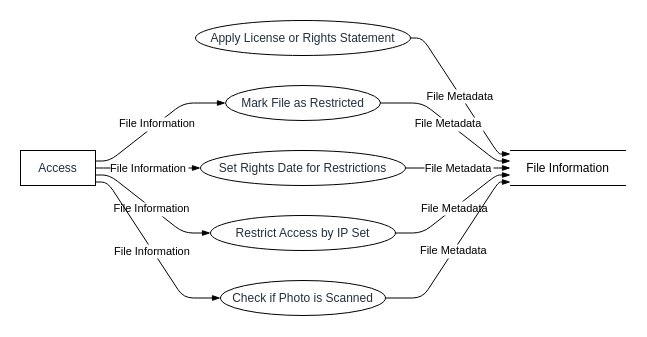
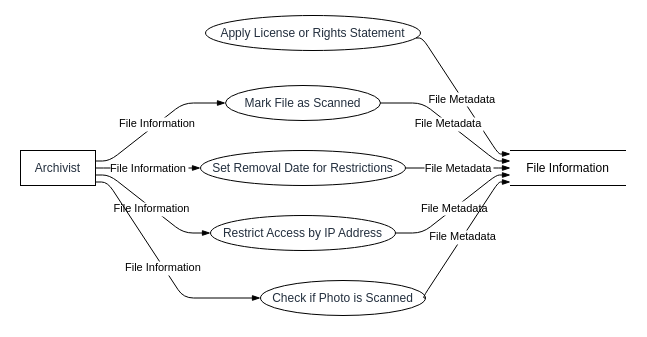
  <mxCell id="0" />
  <mxCell id="1" parent="0" />
- <mxCell id="2" value="Access" style="shape=rectangle;whiteSpace=wrap;html=1;fillColor=#ffffff;strokeColor=#000000;align=center;verticalAlign=middle;fontColor=#232F3E;" vertex="1" parent="1"><mxGeometry y="150" width="75" height="35" as="geometry" x="20" /></mxCell>
- <mxCell id="3" value="Apply License or Rights Statement" style="shape=ellipse;perimeter=ellipsePerimeter;whiteSpace=wrap;html=1;fillColor=#ffffff;strokeColor=#000000;align=center;verticalAlign=middle;fontColor=#232F3E;" vertex="1" parent="1"><mxGeometry x="195" width="215" height="35" as="geometry" y="20" /></mxCell>
- <mxCell id="4" value="Mark File as Restricted" style="shape=ellipse;perimeter=ellipsePerimeter;whiteSpace=wrap;html=1;fillColor=#ffffff;strokeColor=#000000;align=center;verticalAlign=middle;fontColor=#232F3E;" vertex="1" parent="1"><mxGeometry x="225" y="85" width="155" height="35" as="geometry" /></mxCell>
- <mxCell id="5" value="Set Rights Date for Restrictions" style="shape=ellipse;perimeter=ellipsePerimeter;whiteSpace=wrap;html=1;fillColor=#ffffff;strokeColor=#000000;align=center;verticalAlign=middle;fontColor=#232F3E;" vertex="1" parent="1"><mxGeometry x="200" y="150" width="205" height="35" as="geometry" /></mxCell>
- <mxCell id="6" value="Restrict Access by IP Set" style="shape=ellipse;perimeter=ellipsePerimeter;whiteSpace=wrap;html=1;fillColor=#ffffff;strokeColor=#000000;align=center;verticalAlign=middle;fontColor=#232F3E;" vertex="1" parent="1"><mxGeometry x="210" y="215" width="185" height="35" as="geometry" /></mxCell>
- <mxCell id="7" value="Check if Photo is Scanned" style="shape=ellipse;perimeter=ellipsePerimeter;whiteSpace=wrap;html=1;fillColor=#ffffff;strokeColor=#000000;align=center;verticalAlign=middle;fontColor=#232F3E;" vertex="1" parent="1"><mxGeometry x="220" y="280" width="165" height="35" as="geometry" /></mxCell>
+ <mxCell id="2" value="Archivist" style="shape=rectangle;whiteSpace=wrap;html=1;fillColor=#ffffff;strokeColor=#000000;align=center;verticalAlign=middle;fontColor=#232F3E;" vertex="1" parent="1"><mxGeometry y="150" width="75" height="35" as="geometry" x="20" /></mxCell>
+ <mxCell id="3" value="Apply License or Rights Statement" style="shape=ellipse;perimeter=ellipsePerimeter;whiteSpace=wrap;html=1;fillColor=#ffffff;strokeColor=#000000;align=center;verticalAlign=middle;fontColor=#232F3E;" vertex="1" parent="1"><mxGeometry x="205" y="15" width="215" height="35" as="geometry" /></mxCell>
+ <mxCell id="4" value="Mark File as Scanned" style="shape=ellipse;perimeter=ellipsePerimeter;whiteSpace=wrap;html=1;fillColor=#ffffff;strokeColor=#000000;align=center;verticalAlign=middle;fontColor=#232F3E;" vertex="1" parent="1"><mxGeometry x="225" y="85" width="155" height="35" as="geometry" /></mxCell>
+ <mxCell id="5" value="Set Removal Date for Restrictions" style="shape=ellipse;perimeter=ellipsePerimeter;whiteSpace=wrap;html=1;fillColor=#ffffff;strokeColor=#000000;align=center;verticalAlign=middle;fontColor=#232F3E;" vertex="1" parent="1"><mxGeometry x="200" y="150" width="205" height="35" as="geometry" /></mxCell>
+ <mxCell id="6" value="Restrict Access by IP Address" style="shape=ellipse;perimeter=ellipsePerimeter;whiteSpace=wrap;html=1;fillColor=#ffffff;strokeColor=#000000;align=center;verticalAlign=middle;fontColor=#232F3E;" vertex="1" parent="1"><mxGeometry x="210" y="215" width="185" height="35" as="geometry" /></mxCell>
+ <mxCell id="7" value="Check if Photo is Scanned" style="shape=ellipse;perimeter=ellipsePerimeter;whiteSpace=wrap;html=1;fillColor=#ffffff;strokeColor=#000000;align=center;verticalAlign=middle;fontColor=#232F3E;" vertex="1" parent="1"><mxGeometry x="260" y="280" width="165" height="35" as="geometry" /></mxCell>
  <mxCell id="8" value="File Information" style="html=1;dashed=0;whiteSpace=wrap;shape=partialRectangle;right=0;left=0;" vertex="1" parent="1"><mxGeometry x="510" y="150" width="115" height="35" as="geometry" /></mxCell>
  <mxCell id="9" value="File Information" style="endArrow=blockThin;endFill=1;fontSize=11;orthogonal=1;noEdgeStyle=1;" edge="1" parent="1" source="2" target="4"><mxGeometry relative="1" as="geometry"><Array as="points"><mxPoint x="109" y="160.5" /><mxPoint x="183" y="102.5" /></Array></mxGeometry></mxCell>
  <mxCell id="10" value="File Information" style="endArrow=blockThin;endFill=1;fontSize=11;orthogonal=1;noEdgeStyle=1;" edge="1" parent="1" source="2" target="5"><mxGeometry relative="1" as="geometry"><Array as="points"><mxPoint x="111" y="167.5" /><mxPoint x="183" y="167.5" /></Array></mxGeometry></mxCell>
  <mxCell id="11" value="File Information" style="endArrow=blockThin;endFill=1;fontSize=11;orthogonal=1;noEdgeStyle=1;" edge="1" parent="1" source="2" target="6"><mxGeometry relative="1" as="geometry"><Array as="points"><mxPoint x="109" y="174.5" /><mxPoint x="183" y="232.5" /></Array></mxGeometry></mxCell>
  <mxCell id="12" value="File Information" style="endArrow=blockThin;endFill=1;fontSize=11;orthogonal=1;noEdgeStyle=1;" edge="1" parent="1" source="2" target="7"><mxGeometry relative="1" as="geometry"><Array as="points"><mxPoint x="107" y="181.5" /><mxPoint x="183" y="297.5" /></Array></mxGeometry></mxCell>
  <mxCell id="13" value="File Metadata" style="endArrow=blockThin;endFill=1;fontSize=11;orthogonal=1;noEdgeStyle=1;" edge="1" parent="1" source="3" target="8"><mxGeometry relative="1" as="geometry"><Array as="points"><mxPoint x="422" y="37.5" /><mxPoint x="498" y="153.5" /></Array></mxGeometry></mxCell>
  <mxCell id="14" value="File Metadata" style="endArrow=blockThin;endFill=1;fontSize=11;orthogonal=1;noEdgeStyle=1;" edge="1" parent="1" source="4" target="8"><mxGeometry relative="1" as="geometry"><Array as="points"><mxPoint x="422" y="102.5" /><mxPoint x="496" y="160.5" /></Array></mxGeometry></mxCell>
  <mxCell id="15" value="File Metadata" style="endArrow=blockThin;endFill=1;fontSize=11;orthogonal=1;noEdgeStyle=1;" edge="1" parent="1" source="5" target="8"><mxGeometry relative="1" as="geometry"><Array as="points"><mxPoint x="422" y="167.5" /><mxPoint x="494" y="167.5" /></Array></mxGeometry></mxCell>
  <mxCell id="16" value="File Metadata" style="endArrow=blockThin;endFill=1;fontSize=11;orthogonal=1;noEdgeStyle=1;" edge="1" parent="1" source="6" target="8"><mxGeometry relative="1" as="geometry"><Array as="points"><mxPoint x="422" y="232.5" /><mxPoint x="496" y="174.5" /></Array></mxGeometry></mxCell>
  <mxCell id="17" value="File Metadata" style="endArrow=blockThin;endFill=1;fontSize=11;orthogonal=1;noEdgeStyle=1;" edge="1" parent="1" source="7" target="8"><mxGeometry relative="1" as="geometry"><Array as="points"><mxPoint x="422" y="297.5" /><mxPoint x="498" y="181.5" /></Array></mxGeometry></mxCell>
